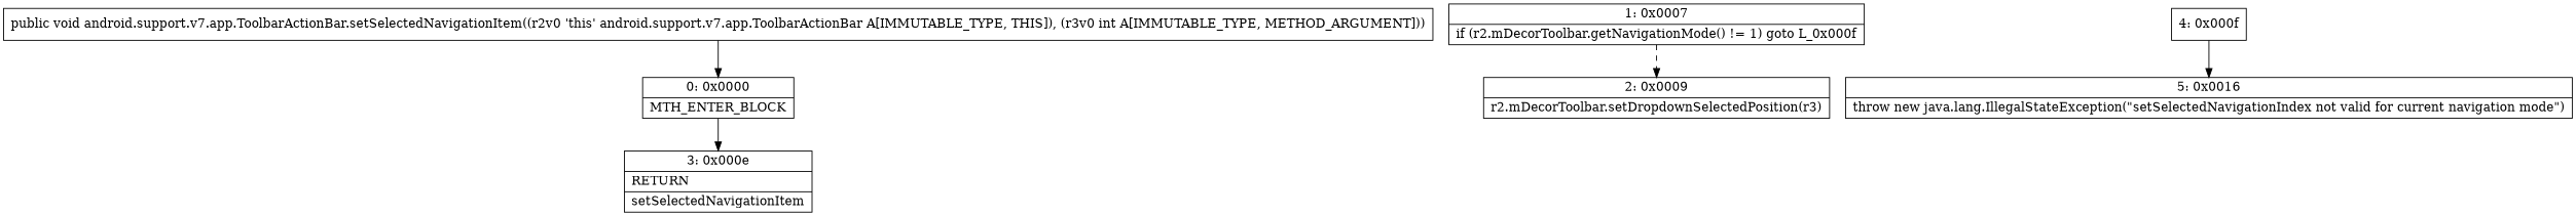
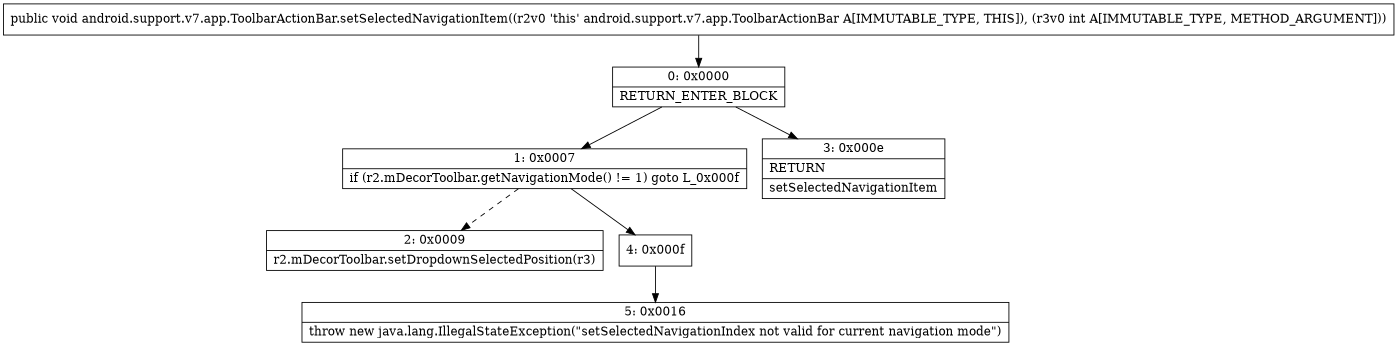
  digraph {
    node [shape=record]
-   n1 [label="{0\:\ 0x0000|MTH_ENTER_BLOCK\l}"]
+   n1 [label="{0\:\ 0x0000|RETURN_ENTER_BLOCK\l}"]
    n2 [label="{1\:\ 0x0007|if (r2.mDecorToolbar.getNavigationMode() != 1) goto L_0x000f\l}"]
    n3 [label="{3\:\ 0x000e|RETURN\l|setSelectedNavigationItem\l}"]
    n4 [label="{2\:\ 0x0009|r2.mDecorToolbar.setDropdownSelectedPosition(r3)\l}"]
    n5 [label="{4\:\ 0x000f}"]
    n6 [label="{5\:\ 0x0016|throw new java.lang.IllegalStateException(\"setSelectedNavigationIndex not valid for current navigation mode\")\l}"]
    n7 [label="{public void android.support.v7.app.ToolbarActionBar.setSelectedNavigationItem((r2v0 'this' android.support.v7.app.ToolbarActionBar A[IMMUTABLE_TYPE, THIS]), (r3v0 int A[IMMUTABLE_TYPE, METHOD_ARGUMENT])) }"]
+   n1 -> n2
    n1 -> n3
    n2 -> n4 [style=dashed]
+   n2 -> n5
    n5 -> n6
    n7 -> n1
  }
